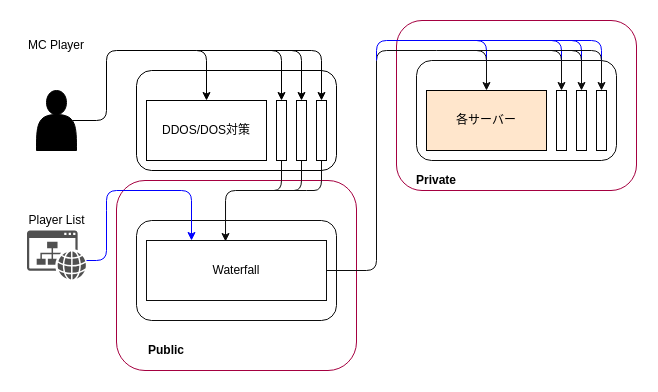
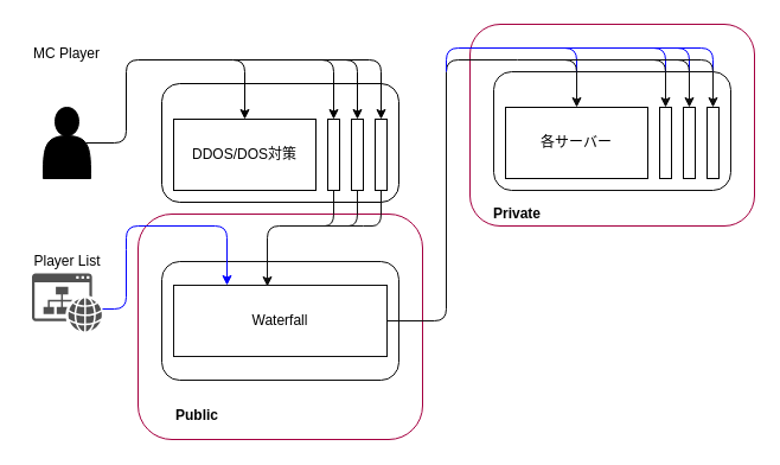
  <mxCell id="0" />
  <mxCell id="1" parent="0" />
  <mxCell id="2" value="" style="rounded=1;whiteSpace=wrap;html=1;strokeColor=#A50040;fontColor=#ffffff;fillColor=none;" parent="1" vertex="1"><mxGeometry x="396" y="20" width="240" height="170" as="geometry" /></mxCell>
  <mxCell id="3" value="" style="rounded=1;whiteSpace=wrap;html=1;strokeColor=#0D0D0D;fontColor=#000000;fillColor=none;" parent="1" vertex="1"><mxGeometry x="416" y="60" width="200" height="100" as="geometry" /></mxCell>
  <mxCell id="4" value="" style="rounded=1;whiteSpace=wrap;html=1;strokeColor=#A50040;fontColor=#ffffff;fillColor=none;" parent="1" vertex="1"><mxGeometry x="116" y="180" width="240" height="190" as="geometry" /></mxCell>
  <mxCell id="5" style="edgeStyle=orthogonalEdgeStyle;rounded=1;sketch=0;jumpStyle=none;orthogonalLoop=1;jettySize=auto;html=1;endSize=6;strokeColor=#000000;strokeWidth=1;fontColor=#000000;exitX=0.9;exitY=0.5;exitDx=0;exitDy=0;exitPerimeter=0;" parent="1" source="6" target="8" edge="1"><mxGeometry relative="1" as="geometry"><mxPoint x="226" y="50" as="targetPoint" /><Array as="points"><mxPoint x="106" y="120" /><mxPoint x="106" y="50" /><mxPoint x="206" y="50" /></Array></mxGeometry></mxCell>
  <mxCell id="6" value="" style="shape=actor;whiteSpace=wrap;html=1;rounded=0;strokeColor=#000000;fillColor=#000000;" parent="1" vertex="1"><mxGeometry x="36" y="90" width="40" height="60" as="geometry" /></mxCell>
  <mxCell id="7" value="" style="rounded=1;whiteSpace=wrap;html=1;strokeColor=#000000;fontColor=#000000;fillColor=none;" parent="1" vertex="1"><mxGeometry x="136" y="70" width="200" height="100" as="geometry" /></mxCell>
  <mxCell id="8" value="DDOS/DOS対策" style="rounded=0;whiteSpace=wrap;html=1;strokeColor=#000000;fontColor=#000000;fillColor=#FFFFFF;" parent="1" vertex="1"><mxGeometry x="146" y="100" width="120" height="60" as="geometry" /></mxCell>
  <mxCell id="9" value="" style="rounded=0;whiteSpace=wrap;html=1;strokeColor=#000000;fontColor=#000000;fillColor=#FFFFFF;" parent="1" vertex="1"><mxGeometry x="276" y="100" width="10" height="60" as="geometry" /></mxCell>
  <mxCell id="10" value="" style="rounded=0;whiteSpace=wrap;html=1;strokeColor=#000000;fontColor=#000000;fillColor=#FFFFFF;" parent="1" vertex="1"><mxGeometry x="296" y="100" width="10" height="60" as="geometry" /></mxCell>
  <mxCell id="11" value="" style="rounded=0;whiteSpace=wrap;html=1;strokeColor=#000000;fontColor=#000000;fillColor=#FFFFFF;" parent="1" vertex="1"><mxGeometry x="316" y="100" width="10" height="60" as="geometry" /></mxCell>
  <mxCell id="12" style="edgeStyle=orthogonalEdgeStyle;curved=1;rounded=0;sketch=0;jumpStyle=none;orthogonalLoop=1;jettySize=auto;html=1;exitX=0.5;exitY=1;exitDx=0;exitDy=0;endSize=6;strokeColor=#000000;strokeWidth=1;fontColor=#000000;" parent="1" source="7" target="7" edge="1"><mxGeometry relative="1" as="geometry" /></mxCell>
  <mxCell id="13" value="" style="edgeStyle=segmentEdgeStyle;endArrow=classic;html=1;strokeColor=#000000;strokeWidth=1;fontColor=#000000;entryX=0.5;entryY=0;entryDx=0;entryDy=0;" parent="1" target="9" edge="1"><mxGeometry width="50" height="50" relative="1" as="geometry"><mxPoint x="196" y="50" as="sourcePoint" /><mxPoint x="246" y="0" as="targetPoint" /></mxGeometry></mxCell>
  <mxCell id="14" value="" style="edgeStyle=segmentEdgeStyle;endArrow=classic;html=1;strokeColor=#000000;strokeWidth=1;fontColor=#000000;entryX=0.5;entryY=0;entryDx=0;entryDy=0;" parent="1" target="10" edge="1"><mxGeometry width="50" height="50" relative="1" as="geometry"><mxPoint x="266" y="50" as="sourcePoint" /><mxPoint x="316" y="0" as="targetPoint" /></mxGeometry></mxCell>
  <mxCell id="15" value="" style="edgeStyle=segmentEdgeStyle;endArrow=classic;html=1;strokeColor=#000000;strokeWidth=1;fontColor=#000000;entryX=0.5;entryY=0;entryDx=0;entryDy=0;" parent="1" target="11" edge="1"><mxGeometry width="50" height="50" relative="1" as="geometry"><mxPoint x="286" y="50" as="sourcePoint" /><mxPoint x="336" y="0" as="targetPoint" /></mxGeometry></mxCell>
  <mxCell id="16" value="" style="edgeStyle=segmentEdgeStyle;endArrow=none;html=1;shadow=0;strokeColor=#0D0D0D;fontColor=#000000;endFill=0;exitX=0.5;exitY=1;exitDx=0;exitDy=0;" parent="1" source="9" edge="1"><mxGeometry width="50" height="50" relative="1" as="geometry"><mxPoint x="278" y="160" as="sourcePoint" /><mxPoint x="266" y="190" as="targetPoint" /><Array as="points"><mxPoint x="281" y="190" /></Array></mxGeometry></mxCell>
  <mxCell id="17" value="" style="edgeStyle=segmentEdgeStyle;endArrow=none;html=1;shadow=0;strokeColor=#0D0D0D;fontColor=#000000;endFill=0;exitX=0.5;exitY=1;exitDx=0;exitDy=0;" parent="1" source="10" edge="1"><mxGeometry width="50" height="50" relative="1" as="geometry"><mxPoint x="296" y="160" as="sourcePoint" /><mxPoint x="286" y="190" as="targetPoint" /><Array as="points"><mxPoint x="301" y="190" /></Array></mxGeometry></mxCell>
  <mxCell id="18" value="" style="rounded=1;whiteSpace=wrap;html=1;fontColor=#000000;fillColor=none;strokeColor=#0D0D0D;" parent="1" vertex="1"><mxGeometry x="136" y="220" width="200" height="100" as="geometry" /></mxCell>
  <mxCell id="19" value="" style="edgeStyle=segmentEdgeStyle;endArrow=none;html=1;shadow=0;strokeColor=#0D0D0D;fontColor=#000000;endFill=0;exitX=0.5;exitY=1;exitDx=0;exitDy=0;" parent="1" edge="1"><mxGeometry width="50" height="50" relative="1" as="geometry"><mxPoint x="321" y="160" as="sourcePoint" /><mxPoint x="306" y="190" as="targetPoint" /><Array as="points"><mxPoint x="321" y="190" /></Array></mxGeometry></mxCell>
  <mxCell id="20" value="" style="edgeStyle=elbowEdgeStyle;elbow=vertical;endArrow=classic;html=1;shadow=0;strokeColor=#0D0D0D;fontColor=#000000;entryX=0.439;entryY=0.017;entryDx=0;entryDy=0;entryPerimeter=0;" parent="1" target="21" edge="1"><mxGeometry width="50" height="50" relative="1" as="geometry"><mxPoint x="306" y="190" as="sourcePoint" /><mxPoint x="216" y="190" as="targetPoint" /><Array as="points"><mxPoint x="256" y="190" /></Array></mxGeometry></mxCell>
  <mxCell id="21" value="Waterfall" style="rounded=0;whiteSpace=wrap;html=1;strokeColor=#0D0D0D;fontColor=#000000;fillColor=#FFFFFF;" parent="1" vertex="1"><mxGeometry x="146" y="240" width="180" height="60" as="geometry" /></mxCell>
  <mxCell id="22" value="" style="edgeStyle=elbowEdgeStyle;elbow=horizontal;endArrow=none;html=1;shadow=0;strokeColor=#0D0D0D;fontColor=#000000;endFill=0;" parent="1" edge="1"><mxGeometry width="50" height="50" relative="1" as="geometry"><mxPoint x="326" y="270" as="sourcePoint" /><mxPoint x="436" y="50" as="targetPoint" /><Array as="points"><mxPoint x="376" y="160" /><mxPoint x="406" y="50" /><mxPoint x="406" y="50" /></Array></mxGeometry></mxCell>
  <mxCell id="23" value="&lt;b&gt;Public&lt;/b&gt;" style="text;html=1;strokeColor=none;fillColor=none;align=center;verticalAlign=middle;whiteSpace=wrap;rounded=0;fontColor=#000000;" parent="1" vertex="1"><mxGeometry x="146" y="340" width="40" height="20" as="geometry" /></mxCell>
  <mxCell id="24" value="&lt;b&gt;Private&lt;/b&gt;" style="text;html=1;strokeColor=none;fillColor=none;align=center;verticalAlign=middle;whiteSpace=wrap;rounded=0;fontColor=#000000;" parent="1" vertex="1"><mxGeometry x="416" y="170" width="40" height="20" as="geometry" /></mxCell>
- <mxCell id="25" value="各サーバー" style="rounded=0;whiteSpace=wrap;html=1;strokeColor=#000000;fontColor=#000000;fillColor=#ffe6cc;" parent="1" vertex="1"><mxGeometry x="426" y="90" width="120" height="60" as="geometry" /></mxCell>
+ <mxCell id="25" value="各サーバー" style="rounded=0;whiteSpace=wrap;html=1;strokeColor=#000000;fontColor=#000000;fillColor=#FFFFFF;" parent="1" vertex="1"><mxGeometry x="426" y="90" width="120" height="60" as="geometry" /></mxCell>
  <mxCell id="26" value="" style="rounded=0;whiteSpace=wrap;html=1;strokeColor=#000000;fontColor=#000000;fillColor=#FFFFFF;" parent="1" vertex="1"><mxGeometry x="556" y="90" width="10" height="60" as="geometry" /></mxCell>
  <mxCell id="27" value="" style="rounded=0;whiteSpace=wrap;html=1;strokeColor=#000000;fontColor=#000000;fillColor=#FFFFFF;" parent="1" vertex="1"><mxGeometry x="576" y="90" width="10" height="60" as="geometry" /></mxCell>
  <mxCell id="28" value="" style="rounded=0;whiteSpace=wrap;html=1;strokeColor=#000000;fontColor=#000000;fillColor=#FFFFFF;" parent="1" vertex="1"><mxGeometry x="596" y="90" width="10" height="60" as="geometry" /></mxCell>
  <mxCell id="29" value="MC Player" style="text;html=1;strokeColor=none;fillColor=none;align=center;verticalAlign=middle;whiteSpace=wrap;rounded=0;fontColor=#000000;" parent="1" vertex="1"><mxGeometry x="26" y="35" width="60" height="20" as="geometry" /></mxCell>
  <mxCell id="30" value="" style="pointerEvents=1;shadow=0;dashed=0;html=1;strokeColor=none;fillColor=#505050;labelPosition=center;verticalLabelPosition=bottom;verticalAlign=top;outlineConnect=0;align=center;shape=mxgraph.office.concepts.website;fontColor=#000000;" parent="1" vertex="1"><mxGeometry x="26.5" y="230" width="59" height="49" as="geometry" /></mxCell>
  <mxCell id="31" value="Player List" style="text;html=1;strokeColor=none;fillColor=none;align=center;verticalAlign=middle;whiteSpace=wrap;rounded=0;fontColor=#000000;" parent="1" vertex="1"><mxGeometry x="20.75" y="210" width="70.5" height="20" as="geometry" /></mxCell>
  <mxCell id="32" value="" style="edgeStyle=elbowEdgeStyle;elbow=vertical;endArrow=none;html=1;shadow=0;fontColor=#000000;endFill=0;strokeColor=#0000FF;" parent="1" edge="1"><mxGeometry width="50" height="50" relative="1" as="geometry"><mxPoint x="86" y="260" as="sourcePoint" /><mxPoint x="106" y="210" as="targetPoint" /><Array as="points"><mxPoint x="106" y="260" /></Array></mxGeometry></mxCell>
  <mxCell id="33" value="" style="edgeStyle=elbowEdgeStyle;elbow=vertical;endArrow=classic;html=1;shadow=0;fontColor=#000000;entryX=0.25;entryY=0;entryDx=0;entryDy=0;strokeColor=#0000FF;" parent="1" target="21" edge="1"><mxGeometry width="50" height="50" relative="1" as="geometry"><mxPoint x="106" y="210" as="sourcePoint" /><mxPoint x="156" y="160" as="targetPoint" /><Array as="points"><mxPoint x="146" y="190" /></Array></mxGeometry></mxCell>
  <mxCell id="34" value="" style="edgeStyle=elbowEdgeStyle;elbow=vertical;endArrow=none;html=1;shadow=0;fontColor=#000000;strokeColor=#0000FF;endFill=0;" parent="1" edge="1"><mxGeometry width="50" height="50" relative="1" as="geometry"><mxPoint x="376" y="60" as="sourcePoint" /><mxPoint x="486" y="60" as="targetPoint" /><Array as="points"><mxPoint x="386" y="40" /></Array></mxGeometry></mxCell>
  <mxCell id="35" value="" style="edgeStyle=elbowEdgeStyle;elbow=vertical;endArrow=none;html=1;shadow=0;fontColor=#000000;strokeColor=#0000FF;endFill=0;" parent="1" edge="1"><mxGeometry width="50" height="50" relative="1" as="geometry"><mxPoint x="451" y="40" as="sourcePoint" /><mxPoint x="561" y="60" as="targetPoint" /><Array as="points"><mxPoint x="481" y="40" /></Array></mxGeometry></mxCell>
  <mxCell id="36" value="" style="edgeStyle=elbowEdgeStyle;elbow=vertical;endArrow=none;html=1;shadow=0;fontColor=#000000;strokeColor=#0000FF;endFill=0;" parent="1" edge="1"><mxGeometry width="50" height="50" relative="1" as="geometry"><mxPoint x="468.5" y="40" as="sourcePoint" /><mxPoint x="581" y="60" as="targetPoint" /><Array as="points"><mxPoint x="498.5" y="40" /></Array></mxGeometry></mxCell>
  <mxCell id="37" value="" style="edgeStyle=elbowEdgeStyle;elbow=vertical;endArrow=none;html=1;shadow=0;fontColor=#000000;strokeColor=#0000FF;endFill=0;" parent="1" edge="1"><mxGeometry width="50" height="50" relative="1" as="geometry"><mxPoint x="488.5" y="40" as="sourcePoint" /><mxPoint x="601" y="60" as="targetPoint" /><Array as="points"><mxPoint x="518.5" y="40" /></Array></mxGeometry></mxCell>
  <mxCell id="38" value="" style="edgeStyle=elbowEdgeStyle;elbow=vertical;endArrow=classic;html=1;shadow=0;strokeColor=#0D0D0D;fontColor=#000000;entryX=0.5;entryY=0;entryDx=0;entryDy=0;" parent="1" target="25" edge="1"><mxGeometry width="50" height="50" relative="1" as="geometry"><mxPoint x="436" y="50" as="sourcePoint" /><mxPoint x="476" y="80" as="targetPoint" /><Array as="points"><mxPoint x="466" y="50" /></Array></mxGeometry></mxCell>
  <mxCell id="39" value="" style="edgeStyle=elbowEdgeStyle;elbow=vertical;endArrow=classic;html=1;shadow=0;strokeColor=#0D0D0D;fontColor=#000000;entryX=0.5;entryY=0;entryDx=0;entryDy=0;" parent="1" target="26" edge="1"><mxGeometry width="50" height="50" relative="1" as="geometry"><mxPoint x="456" y="50" as="sourcePoint" /><mxPoint x="486" y="90" as="targetPoint" /><Array as="points"><mxPoint x="561" y="50" /></Array></mxGeometry></mxCell>
  <mxCell id="40" value="" style="edgeStyle=elbowEdgeStyle;elbow=vertical;endArrow=classic;html=1;shadow=0;strokeColor=#0D0D0D;fontColor=#000000;entryX=0.5;entryY=0;entryDx=0;entryDy=0;" parent="1" target="28" edge="1"><mxGeometry width="50" height="50" relative="1" as="geometry"><mxPoint x="486" y="50" as="sourcePoint" /><mxPoint x="601" y="90" as="targetPoint" /><Array as="points"><mxPoint x="546" y="50" /><mxPoint x="516" y="50" /></Array></mxGeometry></mxCell>
  <mxCell id="41" value="" style="edgeStyle=elbowEdgeStyle;elbow=vertical;endArrow=classic;html=1;shadow=0;strokeColor=#0D0D0D;fontColor=#000000;" parent="1" edge="1"><mxGeometry width="50" height="50" relative="1" as="geometry"><mxPoint x="471" y="50" as="sourcePoint" /><mxPoint x="581" y="90" as="targetPoint" /><Array as="points"><mxPoint x="501" y="50" /></Array></mxGeometry></mxCell>
